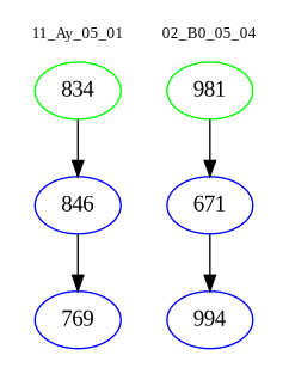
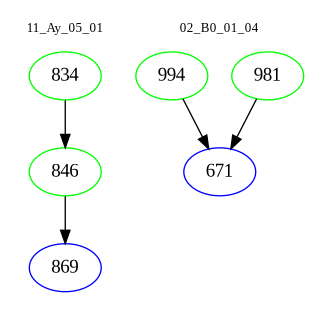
  digraph {
    fontname="Liberation Serif"
    node [color=blue fontname="Liberation Serif"]
    edge [color=black fontname="Liberation Serif"]
    n1 [color=green label=834]
-   n2 [label=846]
-   n3 [label=769]
+   n2 [color=green label=846]
+   n3 [label=869]
    n4 [color=green label=981]
    n5 [label=671]
-   n6 [label=994]
+   n6 [color=green label=994]
    subgraph cluster_1 {
      color=white
      fontsize=10
      label="11_Ay_05_01"
      n1
      n2
      n3
    }
    subgraph cluster_2 {
      color=white
      fontsize=10
-     label="02_B0_05_04"
+     label="02_B0_01_04"
      n4
      n5
      n6
    }
    n1 -> n2
    n2 -> n3
    n4 -> n5
-   n5 -> n6
+   n6 -> n5
  }
